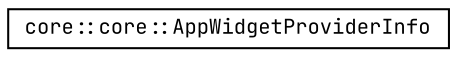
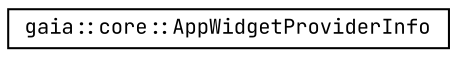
  digraph {
    rankdir=LR
    fontname="JetBrains Mono"
-   n1 [color=black fillcolor=white fontname="JetBrains Mono" fontsize=10 height=0.2 label="core::core::AppWidgetProviderInfo" shape=record style=filled width=0.4]
+   n1 [color=black fillcolor=white fontname="JetBrains Mono" fontsize=10 height=0.2 label="gaia::core::AppWidgetProviderInfo" shape=record style=filled width=0.4]
  }
